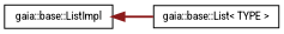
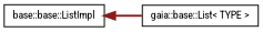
  digraph {
    rankdir=LR
    fontname="Roboto Condensed"
    node [color=black fillcolor=white fontname="Roboto Condensed" fontsize=10 shape=record style=filled]
-   n1 [height=0.2 label="gaia::base::ListImpl" width=0.4]
+   n1 [height=0.2 label="base::base::ListImpl" width=0.4]
    n2 [height=0.2 label="gaia::base::List\< TYPE \>" width=0.4]
    n1 -> n2 [color=firebrick4 dir=back fontname="Roboto Condensed" fontsize=10 labelfontname=Helvetica labelfontsize=10 style=bold]
  }
